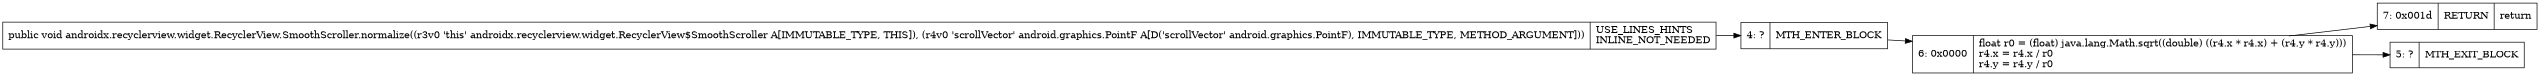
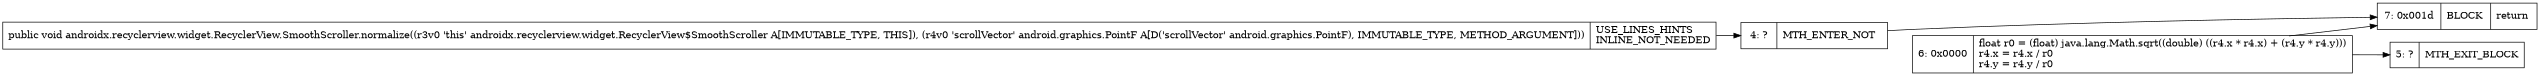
  digraph {
    rankdir=LR
    node [shape=record]
-   n1 [label="{4\:\ ?|MTH_ENTER_BLOCK\l}"]
+   n1 [label="{4\:\ ?|MTH_ENTER_NOT\l}"]
    n2 [label="{6\:\ 0x0000|float r0 = (float) java.lang.Math.sqrt((double) ((r4.x * r4.x) + (r4.y * r4.y)))\lr4.x = r4.x \/ r0\lr4.y = r4.y \/ r0\l}"]
-   n3 [label="{7\:\ 0x001d|RETURN\l|return\l}"]
+   n3 [label="{7\:\ 0x001d|BLOCK\l|return\l}"]
    n4 [label="{5\:\ ?|MTH_EXIT_BLOCK\l}"]
    n5 [label="{public void androidx.recyclerview.widget.RecyclerView.SmoothScroller.normalize((r3v0 'this' androidx.recyclerview.widget.RecyclerView$SmoothScroller A[IMMUTABLE_TYPE, THIS]), (r4v0 'scrollVector' android.graphics.PointF A[D('scrollVector' android.graphics.PointF), IMMUTABLE_TYPE, METHOD_ARGUMENT]))  | USE_LINES_HINTS\lINLINE_NOT_NEEDED\l}"]
-   n1 -> n2
+   n1 -> n3
    n2 -> n3
    n2 -> n4
    n5 -> n1
  }
